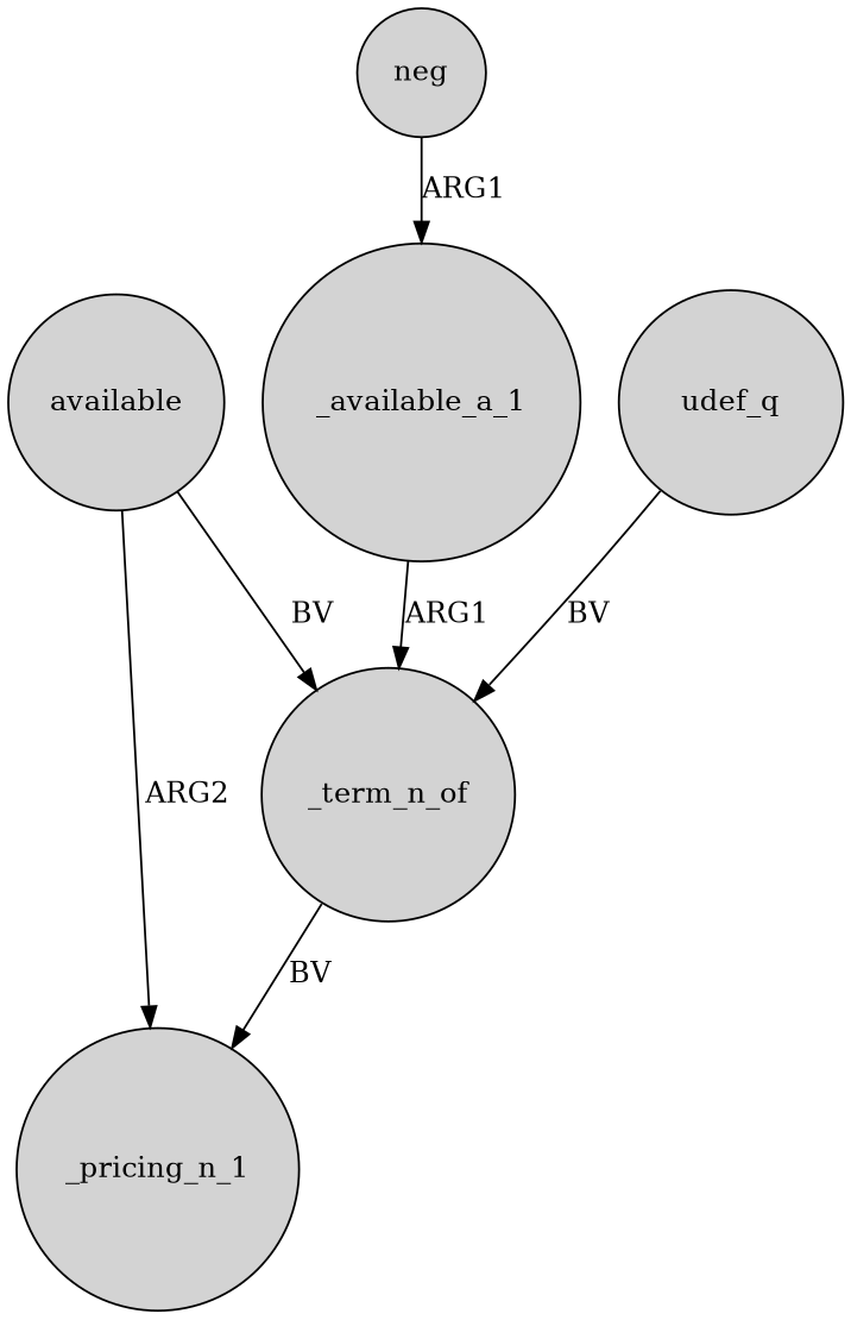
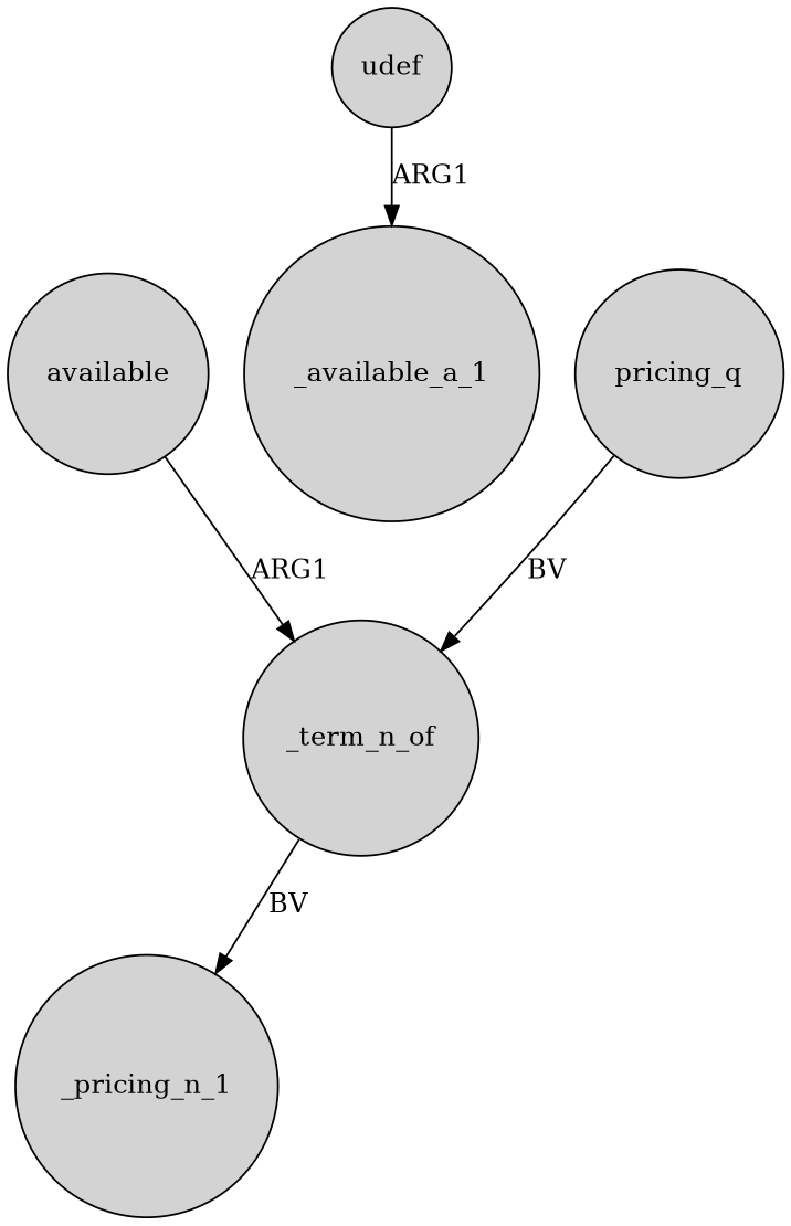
  digraph {
    node [shape=circle style=filled]
    n1 [label=available]
    _term_n_of
    _pricing_n_1
    _available_a_1
-   udef_q
-   neg
-   n1 -> _term_n_of [label=BV]
-   n1 -> _pricing_n_1 [label=ARG2]
+   udef_q [label=pricing_q]
+   neg [label=udef]
+   n1 -> _term_n_of [label=ARG1]
    _term_n_of -> _pricing_n_1 [label=BV]
-   _available_a_1 -> _term_n_of [label=ARG1]
    udef_q -> _term_n_of [label=BV]
    neg -> _available_a_1 [label=ARG1]
  }
